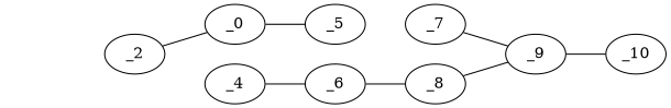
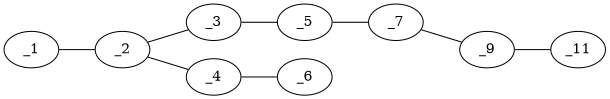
  graph {
    rankdir=LR
    node [charge=0 chem=1 symbol="C  " x=5.4899 y=0]
    edge [valence=1]
+   _1 [chem=2 symbol="O  " x=7.0777]
    _2 [chem=5 symbol="S  " x=6.0777]
-   _3 [y=0.809 label=_0]
+   _3 [y=0.809]
    _4 [y=-0.809]
    _5 [x=4.5388 y=0.5]
    _6 [x=4.5388 y=-0.5]
    _7 [chem=2 symbol="O  " x=3.5878 y=0.809]
-   _8 [chem=2 symbol="O  " x=3.5878 y=-0.809]
    _9 [x=3]
-   _10 [chem=2 symbol="O  " x=2]
+   _10 [chem=2 symbol="O  " x=2 label=_11]
+   _1 -- _2 [valence=2]
    _2 -- _3
+   _2 -- _4
    _3 -- _5
    _4 -- _6
-   _6 -- _8
+   _5 -- _7
    _7 -- _9
-   _8 -- _9
    _9 -- _10 [valence=2]
  }
